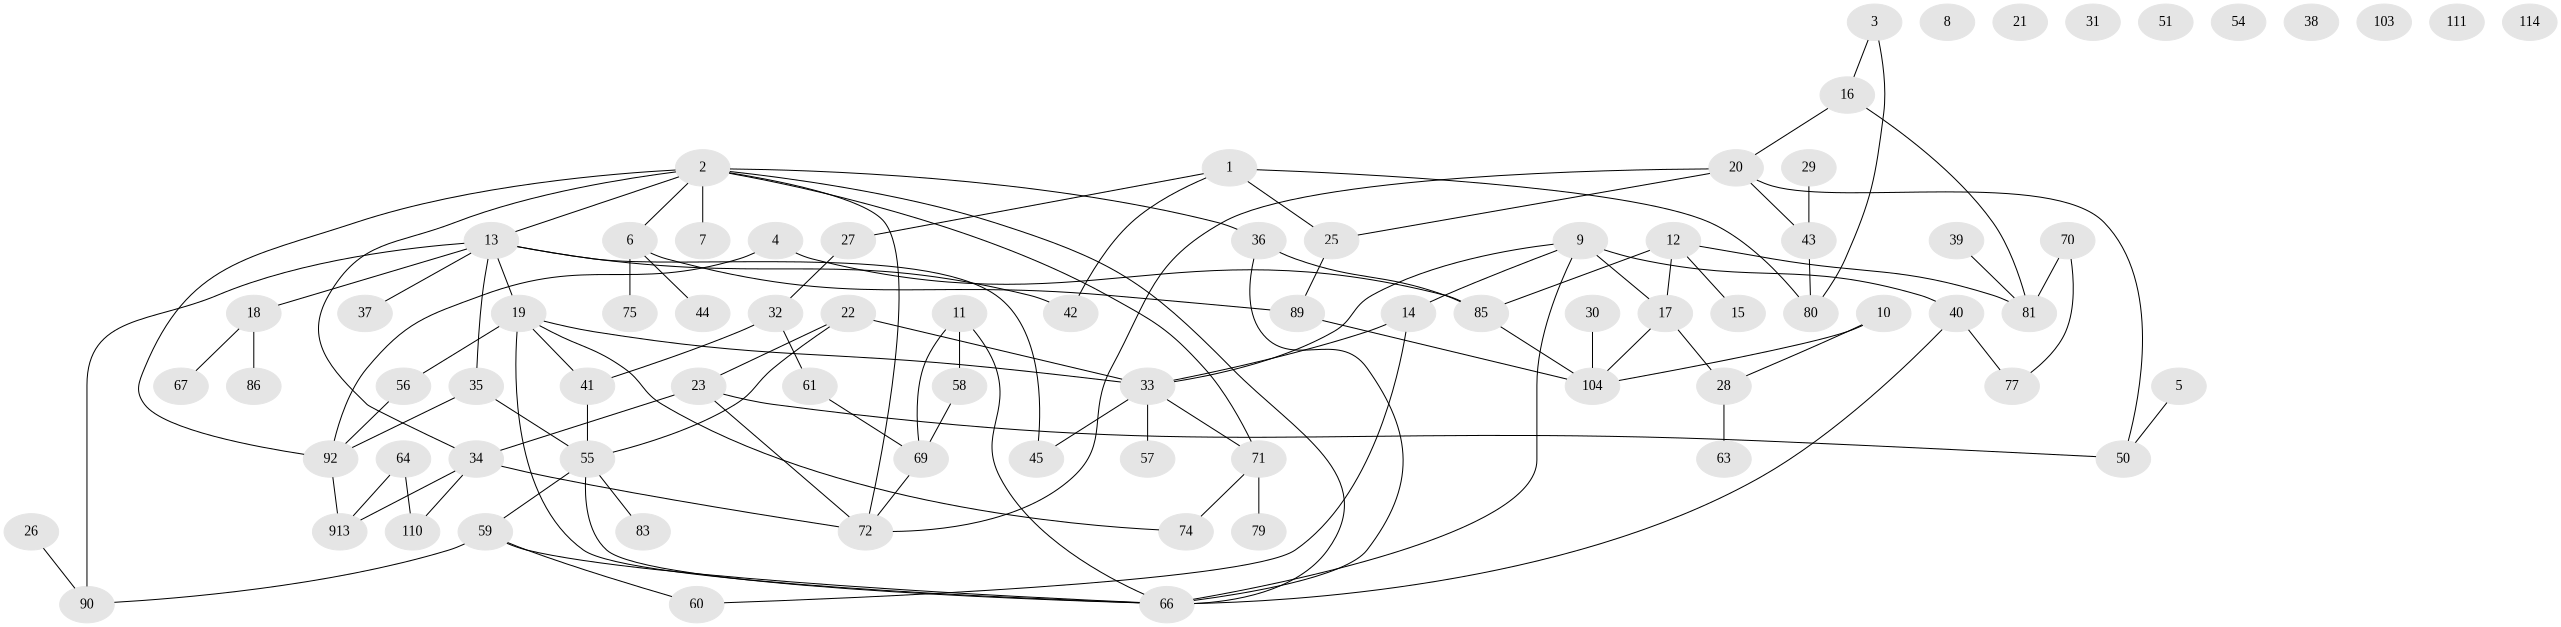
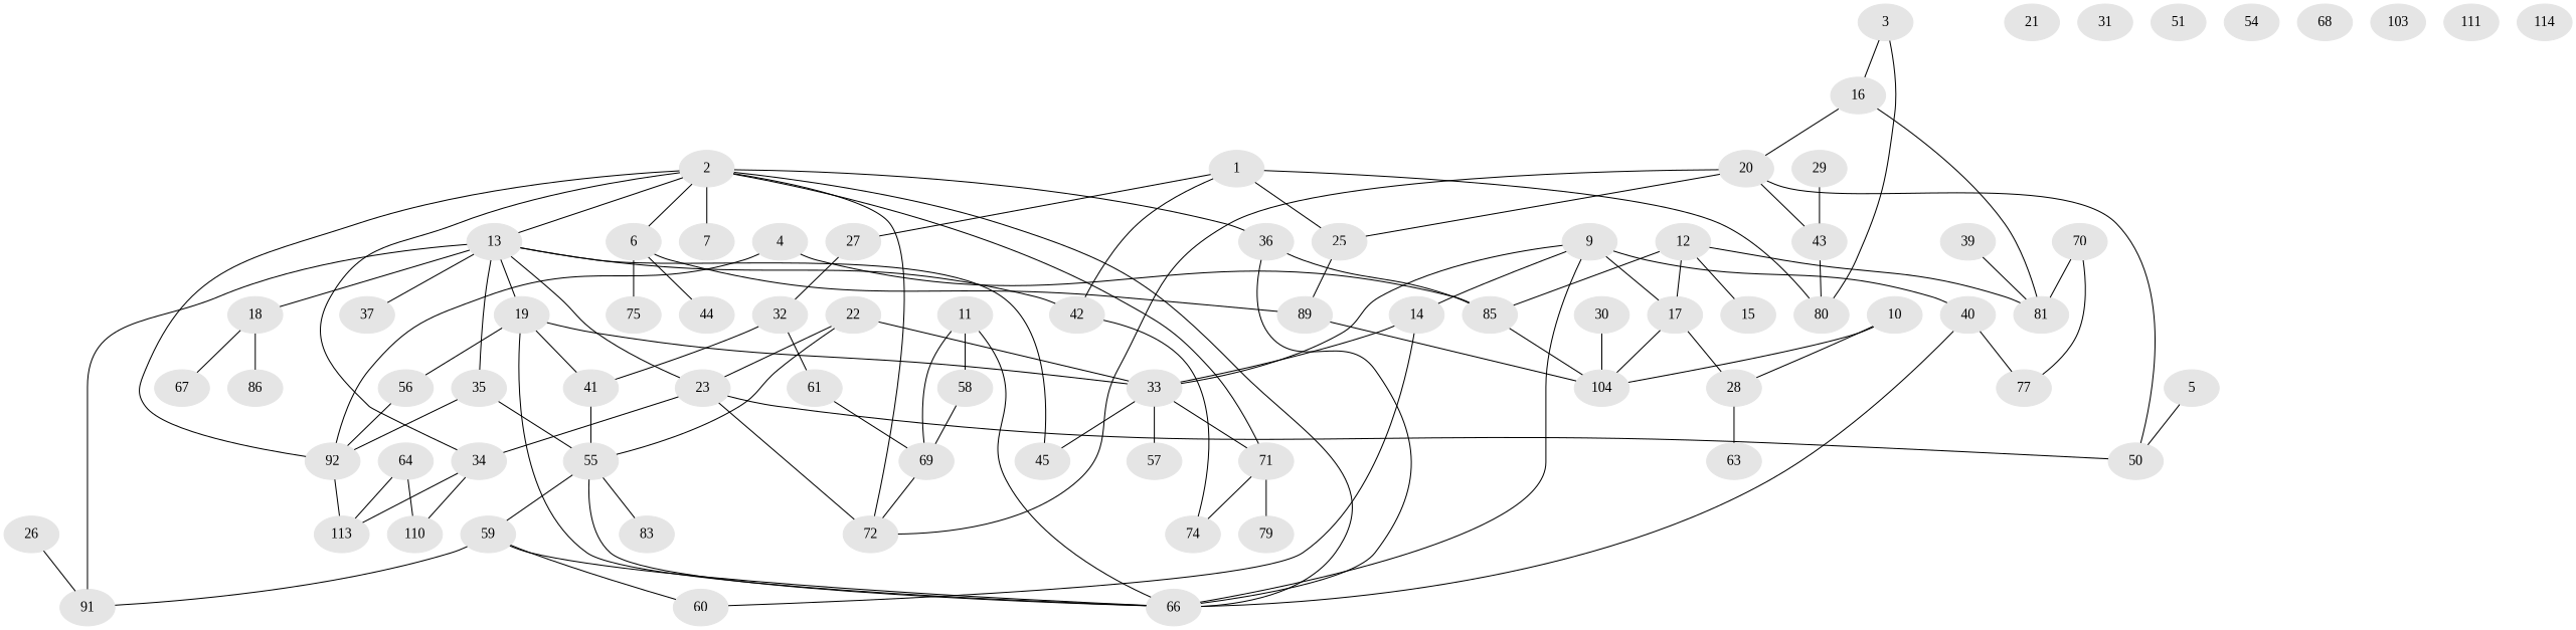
  graph {
    fontname="Liberation Serif"
    node [color=gray90 fontname="Liberation Serif" style=filled]
    edge [fontname="Liberation Serif"]
    1 [super="+62"]
    25 [super="+53"]
    27
    42
    80
    89
    32
    2 [super="+88+105"]
    6 [super="+38"]
    7
    13 [super="+73+97"]
    34
    36
    66 [super="+78"]
    71
    72 [super="+84"]
    92
    44
    75
    18
    19 [super="+46"]
    23 [super="+48"]
    35
    37 [super="+52"]
    45
-   90 [super="+106"]
+   90 [super="+106" label=91]
    n27 [label=67]
    86
    110
-   113 [super="+115" label=913]
+   113 [super="+115"]
    85
    74
    79
    3 [super="+112"]
    16
    81 [super="+82+102"]
    20 [super="+49"]
    4 [super="+98"]
    104 [super="+117"]
    5
    50
-   8
    9 [super="+87"]
    14 [super="+67"]
    17 [super="+24"]
    33 [super="+101"]
    40
    60
    28 [super="+94"]
    57
    77
    63
    10
    11 [super="+108"]
    58
    69 [super="+96"]
    12
    15
    41
    56
    55 [super="+95"]
    43 [super="+99+109"]
    21
    22
    59 [super="+91+76"]
    83
    26
    61 [super="+93"]
    29
    30
    31
    39
    51
    54
    64
-   68 [label=38]
+   68
    70
    103
    111
    114
    1 -- 25
    1 -- 27
    1 -- 42
    1 -- 80
    25 -- 89
    27 -- 32
    89 -- 104
    32 -- 41
    32 -- 61
    2 -- 6
    2 -- 7
    2 -- 13
    2 -- 34
    2 -- 36
    2 -- 66
    2 -- 71
    2 -- 72
    2 -- 92
    6 -- 89
    6 -- 44
    6 -- 75
    13 -- 42
    13 -- 18
    13 -- 19
+   13 -- 23
    13 -- 35
    13 -- 37 [weight=2]
    13 -- 45
    13 -- 90
-   34 -- 72
    34 -- 110
    34 -- 113
    36 -- 66
    36 -- 85
    71 -- 74
    71 -- 79
    92 -- 113
    18 -- n27
    18 -- 86
    19 -- 66
-   19 -- 74
+   42 -- 74
    19 -- 33
    19 -- 41
    19 -- 56
    23 -- 34
    23 -- 72
    23 -- 50
    35 -- 92
    35 -- 55
    85 -- 104
    3 -- 80
    3 -- 16
    16 -- 81
    16 -- 20
    20 -- 25
    20 -- 72
    20 -- 50
    20 -- 43
    4 -- 92
    4 -- 85
    5 -- 50
    9 -- 66
    9 -- 14
    9 -- 17
    9 -- 33
    9 -- 40 [weight=2]
    14 -- 33
    14 -- 60
    17 -- 104
    17 -- 28
    33 -- 71
    33 -- 45
    33 -- 57
    40 -- 66
    40 -- 77
    28 -- 63
    10 -- 104
    10 -- 28
    11 -- 66
    11 -- 58
    11 -- 69
    58 -- 69
    69 -- 72
    12 -- 85
    12 -- 81
    12 -- 17
    12 -- 15
    41 -- 55
    56 -- 92
    55 -- 66
    55 -- 59
    55 -- 83
    43 -- 80
    22 -- 23
    22 -- 33
    22 -- 55
    59 -- 66
    59 -- 90
    59 -- 60
    26 -- 90
    61 -- 69
    29 -- 43
    30 -- 104
    39 -- 81
    64 -- 110
    64 -- 113
    70 -- 81
    70 -- 77
  }
